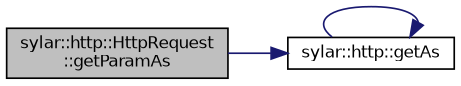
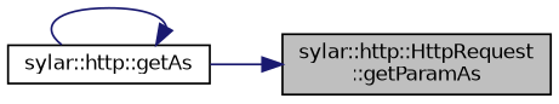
  digraph {
    rankdir=LR
    node [color=black fontname=Helvetica fontsize=10 shape=record style=filled]
    edge [color=midnightblue fontname=Helvetica fontsize=10 labelfontname=Helvetica labelfontsize=10 style=solid]
    n1 [fillcolor=grey75 fontcolor=black height=0.2 label="sylar::http::HttpRequest\l::getParamAs" width=0.4]
    n2 [fillcolor=white height=0.2 label="sylar::http::getAs" width=0.4]
-   n1 -> n2
+   n2 -> n1
    n2 -> n2
  }
